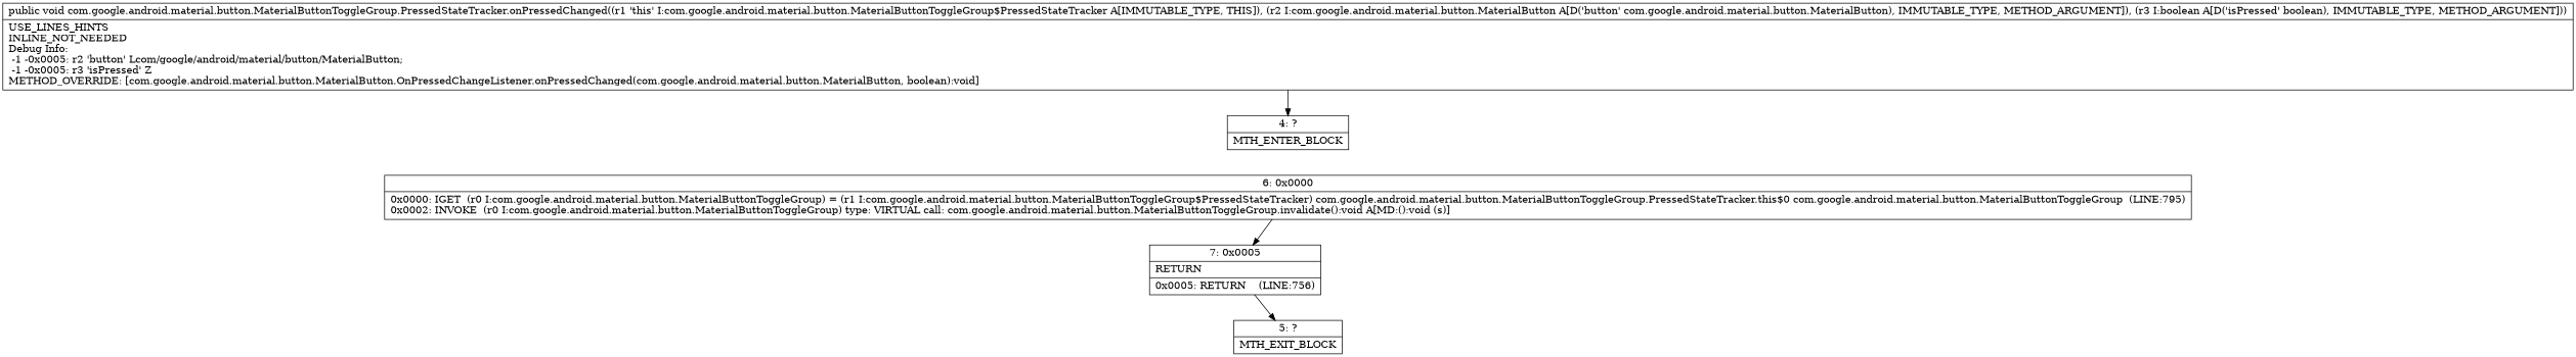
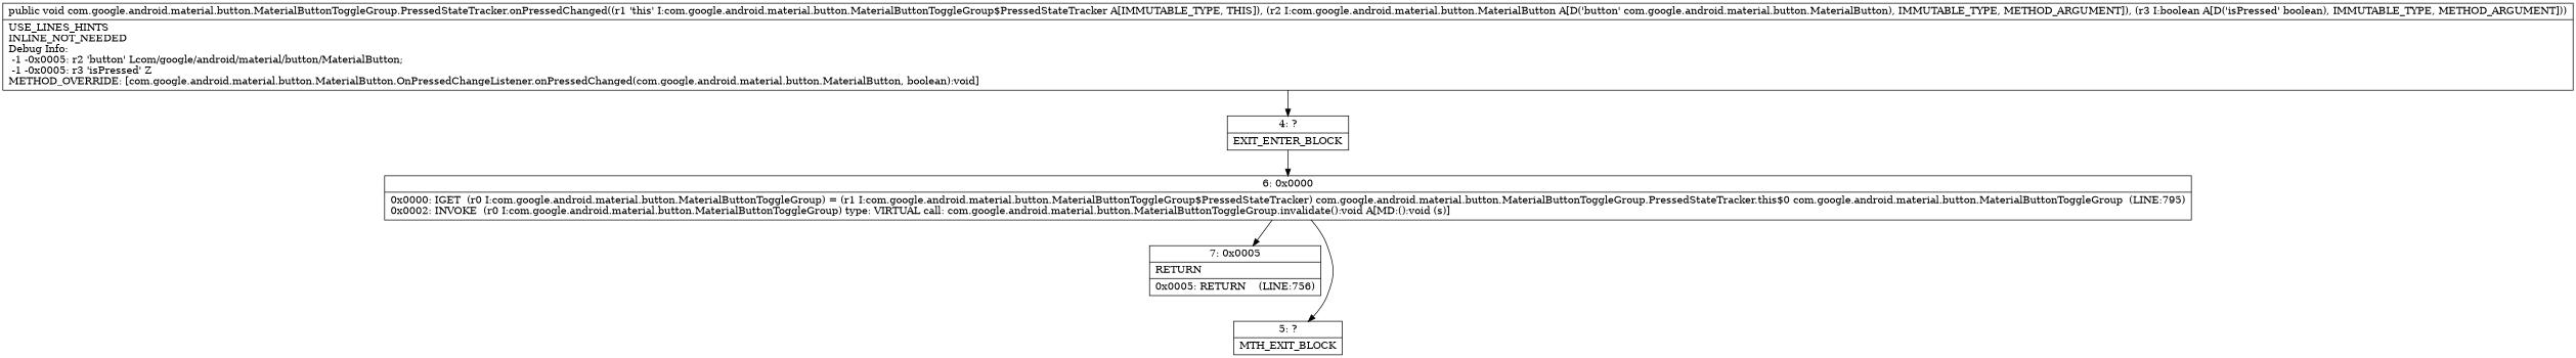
  digraph {
    node [shape=record]
-   n1 [label="{4\:\ ?|MTH_ENTER_BLOCK\l}"]
+   n1 [label="{4\:\ ?|EXIT_ENTER_BLOCK\l}"]
    n2 [label="{6\:\ 0x0000|0x0000: IGET  (r0 I:com.google.android.material.button.MaterialButtonToggleGroup) = (r1 I:com.google.android.material.button.MaterialButtonToggleGroup$PressedStateTracker) com.google.android.material.button.MaterialButtonToggleGroup.PressedStateTracker.this$0 com.google.android.material.button.MaterialButtonToggleGroup  (LINE:795)\l0x0002: INVOKE  (r0 I:com.google.android.material.button.MaterialButtonToggleGroup) type: VIRTUAL call: com.google.android.material.button.MaterialButtonToggleGroup.invalidate():void A[MD:():void (s)]\l}"]
    n3 [label="{7\:\ 0x0005|RETURN\l|0x0005: RETURN    (LINE:756)\l}"]
    n4 [label="{5\:\ ?|MTH_EXIT_BLOCK\l}"]
    n5 [label="{public void com.google.android.material.button.MaterialButtonToggleGroup.PressedStateTracker.onPressedChanged((r1 'this' I:com.google.android.material.button.MaterialButtonToggleGroup$PressedStateTracker A[IMMUTABLE_TYPE, THIS]), (r2 I:com.google.android.material.button.MaterialButton A[D('button' com.google.android.material.button.MaterialButton), IMMUTABLE_TYPE, METHOD_ARGUMENT]), (r3 I:boolean A[D('isPressed' boolean), IMMUTABLE_TYPE, METHOD_ARGUMENT]))  | USE_LINES_HINTS\lINLINE_NOT_NEEDED\lDebug Info:\l  \-1 \-0x0005: r2 'button' Lcom\/google\/android\/material\/button\/MaterialButton;\l  \-1 \-0x0005: r3 'isPressed' Z\lMETHOD_OVERRIDE: [com.google.android.material.button.MaterialButton.OnPressedChangeListener.onPressedChanged(com.google.android.material.button.MaterialButton, boolean):void]\l}"]
+   n1 -> n2
    n2 -> n3
-   n3 -> n4
+   n2 -> n4
    n5 -> n1
  }
